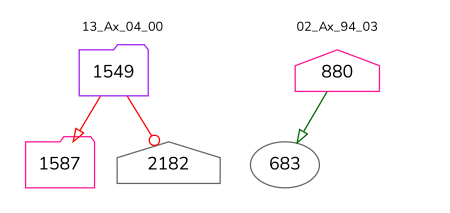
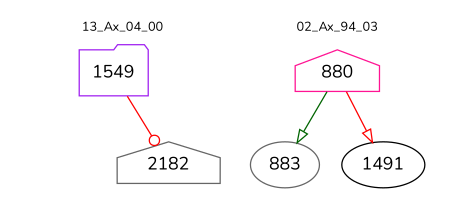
  digraph {
    fontname=Nunito
    node [color=deeppink fontname=Nunito shape=folder]
    edge [arrowhead=onormal color=red fontname=Nunito]
    n1 [color=purple label=1549]
-   n2 [label=1587]
    n3 [color=gray40 label=2182 shape=house]
    n4 [label=880 shape=house]
-   n5 [color=gray40 label=683 shape=ellipse]
+   n5 [color=gray40 label=883 shape=ellipse]
+   n6 [color=black label=1491 shape=ellipse]
    subgraph cluster_1 {
      color=white
      fontsize=10
      label="13_Ax_04_00"
      n1
-     n2
      n3
    }
    subgraph cluster_2 {
      color=white
      fontsize=10
      label="02_Ax_94_03"
      n4
      n5
+     n6
    }
-   n1 -> n2
    n1 -> n3 [arrowhead=odot]
    n4 -> n5 [color=darkgreen]
+   n4 -> n6
  }
